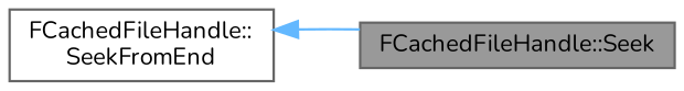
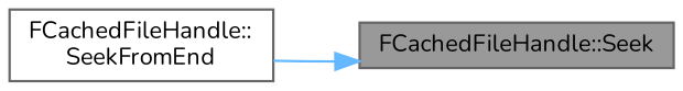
  digraph {
    rankdir=RL
    fontname=Nunito
    node [fontname=Nunito fontsize=10 shape=box style=filled]
    n1 [color=gray40 fillcolor=grey60 fontcolor=black height=0.2 label="FCachedFileHandle::Seek" width=0.4]
    n2 [color=grey40 fillcolor=white height=0.2 label="FCachedFileHandle::\lSeekFromEnd" width=0.4]
-   n2 -> n1 [color=steelblue1 dir=back fontname=Nunito fontsize=10 labelfontname=Helvetica labelfontsize=10 style=solid]
+   n1 -> n2 [color=steelblue1 dir=back fontname=Nunito fontsize=10 labelfontname=Helvetica labelfontsize=10 style=solid]
  }
